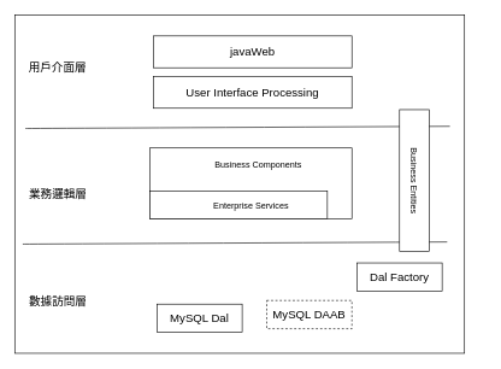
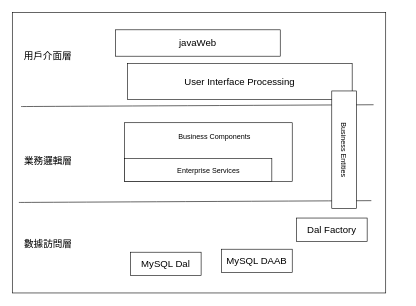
  <mxCell id="0" />
  <mxCell id="1" parent="0" />
  <mxCell id="2" value="" style="rounded=0;whiteSpace=wrap;html=1;fontSize=16;" parent="1" vertex="1"><mxGeometry x="20" y="20" width="623" height="468" as="geometry" /></mxCell>
  <mxCell id="3" value="用戶介面層" style="text;strokeColor=none;fillColor=none;html=1;align=center;verticalAlign=middle;whiteSpace=wrap;rounded=0;fontSize=16;" parent="1" vertex="1"><mxGeometry x="25" y="79" width="109" height="26" as="geometry" /></mxCell>
- <mxCell id="4" value="javaWeb" style="rounded=0;whiteSpace=wrap;html=1;fontSize=16;" parent="1" vertex="1"><mxGeometry x="212" y="49" width="275" height="44" as="geometry" /></mxCell>
- <mxCell id="5" value="User Interface Processing" style="rounded=0;whiteSpace=wrap;html=1;fontSize=16;" parent="1" vertex="1"><mxGeometry x="212" y="105" width="275" height="44" as="geometry" /></mxCell>
+ <mxCell id="4" value="javaWeb" style="rounded=0;whiteSpace=wrap;html=1;fontSize=16;" parent="1" vertex="1"><mxGeometry x="192" y="49" width="275" height="44" as="geometry" /></mxCell>
+ <mxCell id="5" value="User Interface Processing" style="rounded=0;whiteSpace=wrap;html=1;fontSize=16;" parent="1" vertex="1"><mxGeometry x="212" y="105" width="375" height="60" as="geometry" /></mxCell>
  <mxCell id="6" value="" style="endArrow=none;html=1;rounded=0;fontSize=12;startSize=8;endSize=8;curved=1;" parent="1" edge="1"><mxGeometry width="50" height="50" relative="1" as="geometry"><mxPoint x="34.75" y="177" as="sourcePoint" /><mxPoint x="622.75" y="174" as="targetPoint" /></mxGeometry></mxCell>
  <mxCell id="7" value="" style="rounded=0;whiteSpace=wrap;html=1;fontSize=16;" parent="1" vertex="1"><mxGeometry x="207" y="204" width="280" height="98" as="geometry" /></mxCell>
  <mxCell id="8" value="" style="rounded=0;whiteSpace=wrap;html=1;fontSize=16;" parent="1" vertex="1"><mxGeometry x="207" y="264" width="246" height="38" as="geometry" /></mxCell>
  <mxCell id="9" value="業務邏輯層" style="text;strokeColor=none;fillColor=none;html=1;align=center;verticalAlign=middle;whiteSpace=wrap;rounded=0;fontSize=16;" parent="1" vertex="1"><mxGeometry x="34.75" y="253" width="89.5" height="30" as="geometry" /></mxCell>
  <mxCell id="10" value="" style="endArrow=none;html=1;rounded=0;fontSize=12;startSize=8;endSize=8;curved=1;" parent="1" edge="1"><mxGeometry width="50" height="50" relative="1" as="geometry"><mxPoint x="31" y="337" as="sourcePoint" /><mxPoint x="619" y="334" as="targetPoint" /></mxGeometry></mxCell>
- <mxCell id="11" value="數據訪問層" style="text;strokeColor=none;fillColor=none;html=1;align=center;verticalAlign=middle;whiteSpace=wrap;rounded=0;fontSize=16;" parent="1" vertex="1"><mxGeometry x="34.75" y="401" width="89.5" height="30" as="geometry" /></mxCell>
+ <mxCell id="11" value="數據訪問層" style="text;strokeColor=none;fillColor=none;html=1;align=center;verticalAlign=middle;whiteSpace=wrap;rounded=0;fontSize=16;" parent="1" vertex="1"><mxGeometry x="34.75" y="391" width="89.5" height="30" as="geometry" /></mxCell>
  <mxCell id="12" value="Dal Factory" style="rounded=0;whiteSpace=wrap;html=1;fontSize=16;" parent="1" vertex="1"><mxGeometry x="494" y="363" width="118" height="39" as="geometry" /></mxCell>
  <mxCell id="13" value="MySQL Dal" style="rounded=0;whiteSpace=wrap;html=1;fontSize=16;" parent="1" vertex="1"><mxGeometry x="217" y="420" width="118" height="39" as="geometry" /></mxCell>
- <mxCell id="14" value="MySQL DAAB" style="rounded=0;whiteSpace=wrap;html=1;fontSize=16;dashed=1;" parent="1" vertex="1"><mxGeometry x="369" y="415" width="118" height="39" as="geometry" /></mxCell>
+ <mxCell id="14" value="MySQL DAAB" style="rounded=0;whiteSpace=wrap;html=1;fontSize=16;" parent="1" vertex="1"><mxGeometry x="369" y="415" width="118" height="39" as="geometry" /></mxCell>
  <mxCell id="15" value="Business Entities" style="rounded=0;whiteSpace=wrap;html=1;rotation=90;" parent="1" vertex="1"><mxGeometry x="475.5" y="228.5" width="196" height="41" as="geometry" /></mxCell>
  <mxCell id="16" value="Business Components" style="text;strokeColor=none;align=center;fillColor=none;html=1;verticalAlign=middle;whiteSpace=wrap;rounded=0;" vertex="1" parent="1"><mxGeometry x="286.5" y="213" width="141" height="30" as="geometry" /></mxCell>
  <mxCell id="17" value="Enterprise Services" style="text;strokeColor=none;align=center;fillColor=none;html=1;verticalAlign=middle;whiteSpace=wrap;rounded=0;" vertex="1" parent="1"><mxGeometry x="284.5" y="269.5" width="125" height="30" as="geometry" /></mxCell>
